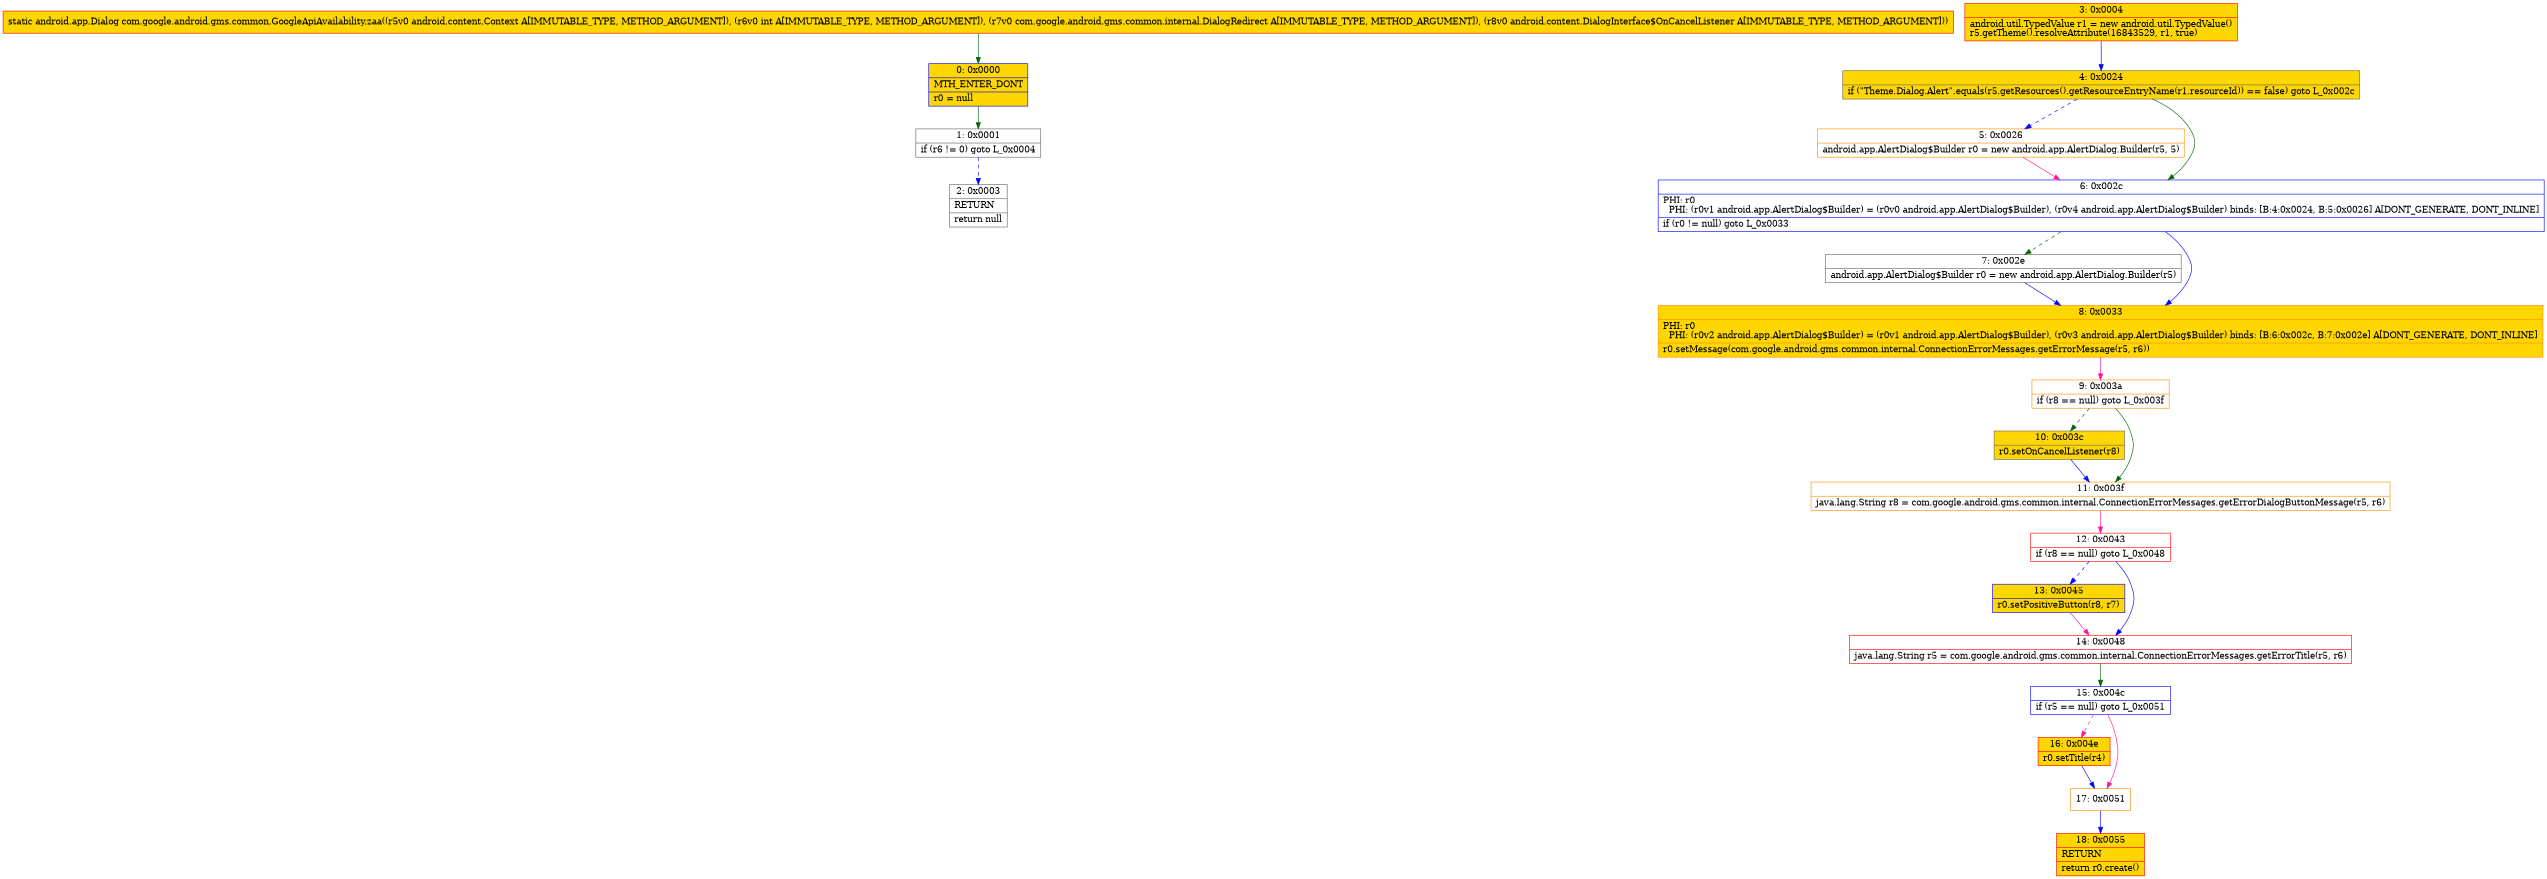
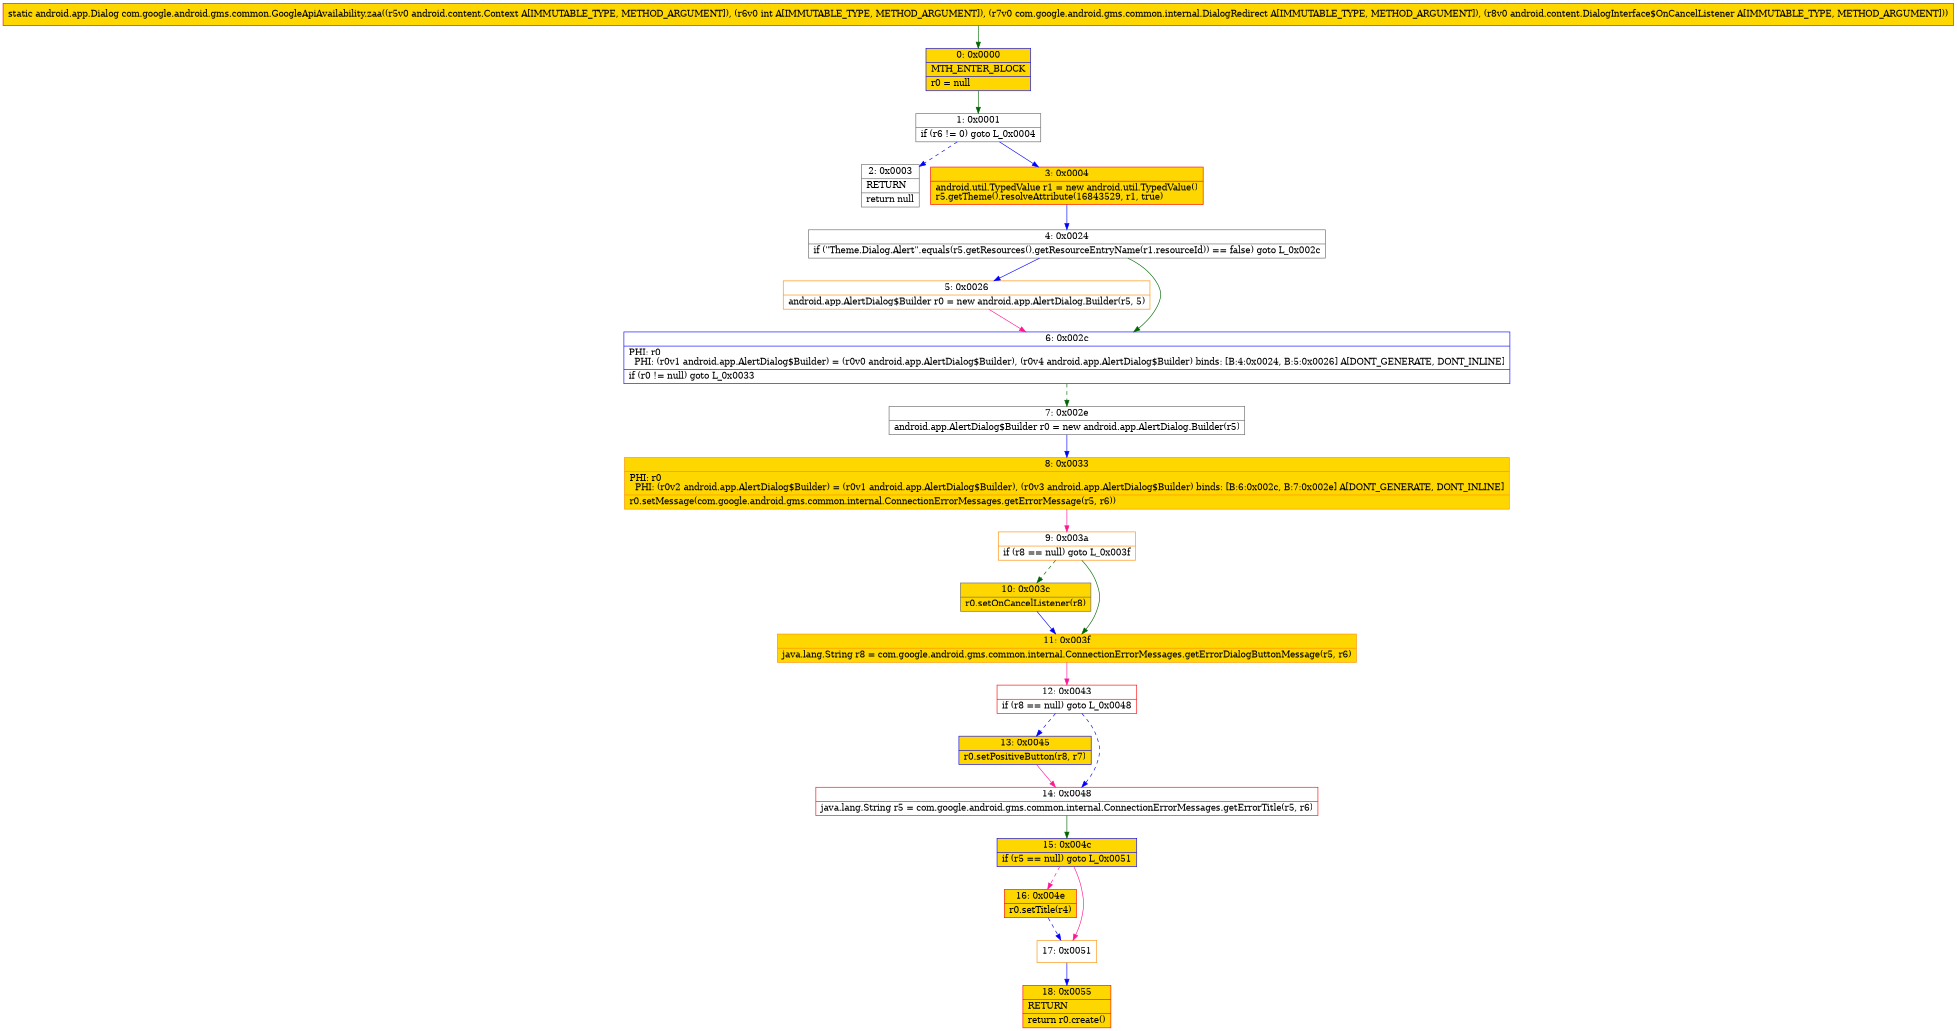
  digraph {
    node [color=red fillcolor=white shape=record style=filled]
    edge [color=blue]
-   n1 [color=blue fillcolor=gold label="{0\:\ 0x0000|MTH_ENTER_DONT\l|r0 = null\l}"]
+   n1 [color=blue fillcolor=gold label="{0\:\ 0x0000|MTH_ENTER_BLOCK\l|r0 = null\l}"]
    n2 [color=gray40 label="{1\:\ 0x0001|if (r6 != 0) goto L_0x0004\l}"]
    n3 [color=gray40 label="{2\:\ 0x0003|RETURN\l|return null\l}"]
    n4 [fillcolor=gold label="{3\:\ 0x0004|android.util.TypedValue r1 = new android.util.TypedValue()\lr5.getTheme().resolveAttribute(16843529, r1, true)\l}"]
-   n5 [color=gray40 fillcolor=gold label="{4\:\ 0x0024|if (\"Theme.Dialog.Alert\".equals(r5.getResources().getResourceEntryName(r1.resourceId)) == false) goto L_0x002c\l}"]
+   n5 [color=gray40 label="{4\:\ 0x0024|if (\"Theme.Dialog.Alert\".equals(r5.getResources().getResourceEntryName(r1.resourceId)) == false) goto L_0x002c\l}"]
    n6 [color=darkorange label="{5\:\ 0x0026|android.app.AlertDialog$Builder r0 = new android.app.AlertDialog.Builder(r5, 5)\l}"]
    n7 [color=blue label="{6\:\ 0x002c|PHI: r0 \l  PHI: (r0v1 android.app.AlertDialog$Builder) = (r0v0 android.app.AlertDialog$Builder), (r0v4 android.app.AlertDialog$Builder) binds: [B:4:0x0024, B:5:0x0026] A[DONT_GENERATE, DONT_INLINE]\l|if (r0 != null) goto L_0x0033\l}"]
    n8 [color=gray40 label="{7\:\ 0x002e|android.app.AlertDialog$Builder r0 = new android.app.AlertDialog.Builder(r5)\l}"]
    n9 [color=darkorange fillcolor=gold label="{8\:\ 0x0033|PHI: r0 \l  PHI: (r0v2 android.app.AlertDialog$Builder) = (r0v1 android.app.AlertDialog$Builder), (r0v3 android.app.AlertDialog$Builder) binds: [B:6:0x002c, B:7:0x002e] A[DONT_GENERATE, DONT_INLINE]\l|r0.setMessage(com.google.android.gms.common.internal.ConnectionErrorMessages.getErrorMessage(r5, r6))\l}"]
    n10 [color=darkorange label="{9\:\ 0x003a|if (r8 == null) goto L_0x003f\l}"]
    n11 [color=gray40 fillcolor=gold label="{10\:\ 0x003c|r0.setOnCancelListener(r8)\l}"]
-   n12 [color=darkorange label="{11\:\ 0x003f|java.lang.String r8 = com.google.android.gms.common.internal.ConnectionErrorMessages.getErrorDialogButtonMessage(r5, r6)\l}"]
+   n12 [color=darkorange fillcolor=gold label="{11\:\ 0x003f|java.lang.String r8 = com.google.android.gms.common.internal.ConnectionErrorMessages.getErrorDialogButtonMessage(r5, r6)\l}"]
    n13 [label="{12\:\ 0x0043|if (r8 == null) goto L_0x0048\l}"]
    n14 [color=blue fillcolor=gold label="{13\:\ 0x0045|r0.setPositiveButton(r8, r7)\l}"]
    n15 [label="{14\:\ 0x0048|java.lang.String r5 = com.google.android.gms.common.internal.ConnectionErrorMessages.getErrorTitle(r5, r6)\l}"]
-   n16 [color=blue label="{15\:\ 0x004c|if (r5 == null) goto L_0x0051\l}"]
+   n16 [color=blue fillcolor=gold label="{15\:\ 0x004c|if (r5 == null) goto L_0x0051\l}"]
    n17 [fillcolor=gold label="{16\:\ 0x004e|r0.setTitle(r4)\l}"]
    n18 [color=darkorange label="{17\:\ 0x0051}"]
    n19 [fillcolor=gold label="{18\:\ 0x0055|RETURN\l|return r0.create()\l}"]
    n20 [fillcolor=gold label="{static android.app.Dialog com.google.android.gms.common.GoogleApiAvailability.zaa((r5v0 android.content.Context A[IMMUTABLE_TYPE, METHOD_ARGUMENT]), (r6v0 int A[IMMUTABLE_TYPE, METHOD_ARGUMENT]), (r7v0 com.google.android.gms.common.internal.DialogRedirect A[IMMUTABLE_TYPE, METHOD_ARGUMENT]), (r8v0 android.content.DialogInterface$OnCancelListener A[IMMUTABLE_TYPE, METHOD_ARGUMENT])) }"]
    n1 -> n2 [color=darkgreen]
    n2 -> n3 [style=dashed]
+   n2 -> n4
    n4 -> n5
-   n5 -> n6 [style=dashed]
+   n5 -> n6 [style=solid]
    n5 -> n7 [color=darkgreen]
    n6 -> n7 [color=deeppink]
    n7 -> n8 [color=darkgreen style=dashed]
-   n7 -> n9
    n8 -> n9
    n9 -> n10 [color=deeppink]
    n10 -> n11 [color=darkgreen style=dashed]
    n10 -> n12 [color=darkgreen]
    n11 -> n12
    n12 -> n13 [color=deeppink]
    n13 -> n14 [style=dashed]
-   n13 -> n15
+   n13 -> n15 [style=dashed]
    n14 -> n15 [color=deeppink]
    n15 -> n16 [color=darkgreen]
    n16 -> n17 [color=deeppink style=dashed]
    n16 -> n18 [color=deeppink]
-   n17 -> n18
+   n17 -> n18 [style=dashed]
    n18 -> n19
    n20 -> n1 [color=darkgreen]
  }
